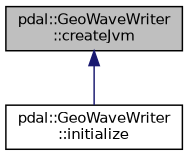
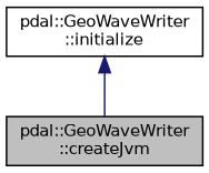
  digraph {
    rankdir=TB
    node [color=black fontname=Helvetica fontsize=10 shape=record style=filled]
    n1 [fillcolor=grey75 fontcolor=black height=0.2 label="pdal::GeoWaveWriter\l::createJvm" width=0.4]
    n2 [fillcolor=white height=0.2 label="pdal::GeoWaveWriter\l::initialize" width=0.4]
-   n1 -> n2 [color=midnightblue dir=back fontname=Helvetica fontsize=10 labelfontname=Helvetica labelfontsize=10 style=solid]
+   n2 -> n1 [color=midnightblue dir=back fontname=Helvetica fontsize=10 labelfontname=Helvetica labelfontsize=10 style=solid]
  }
